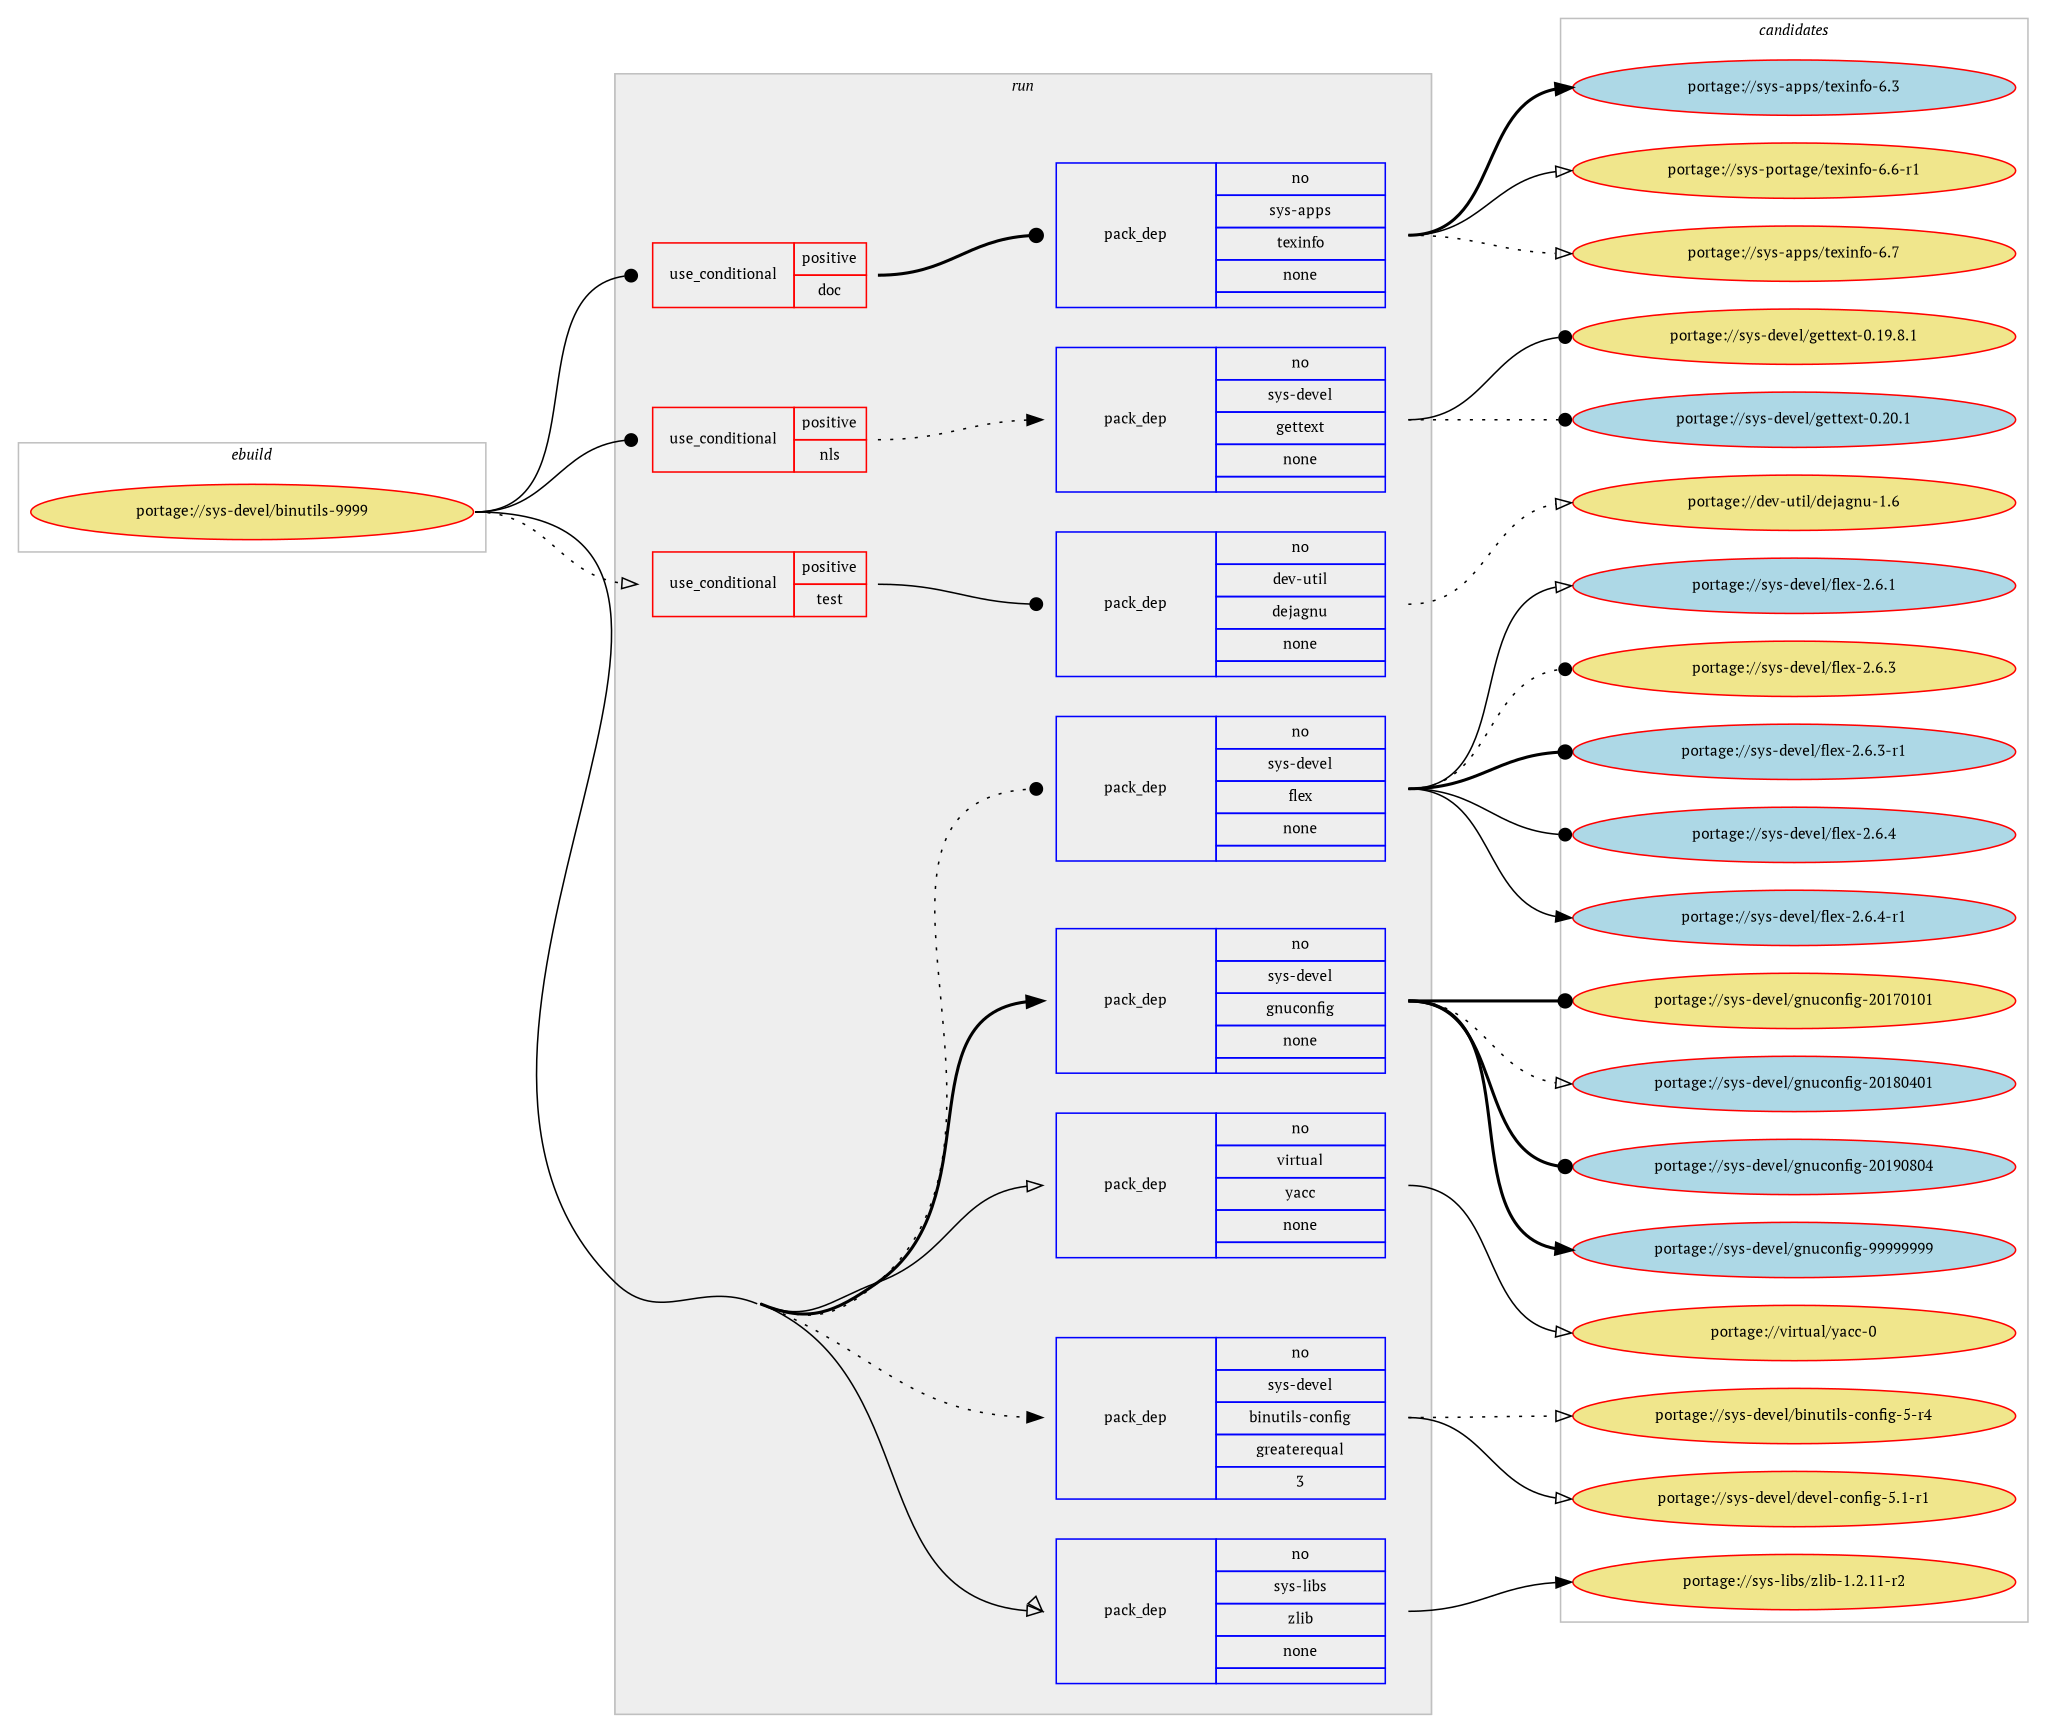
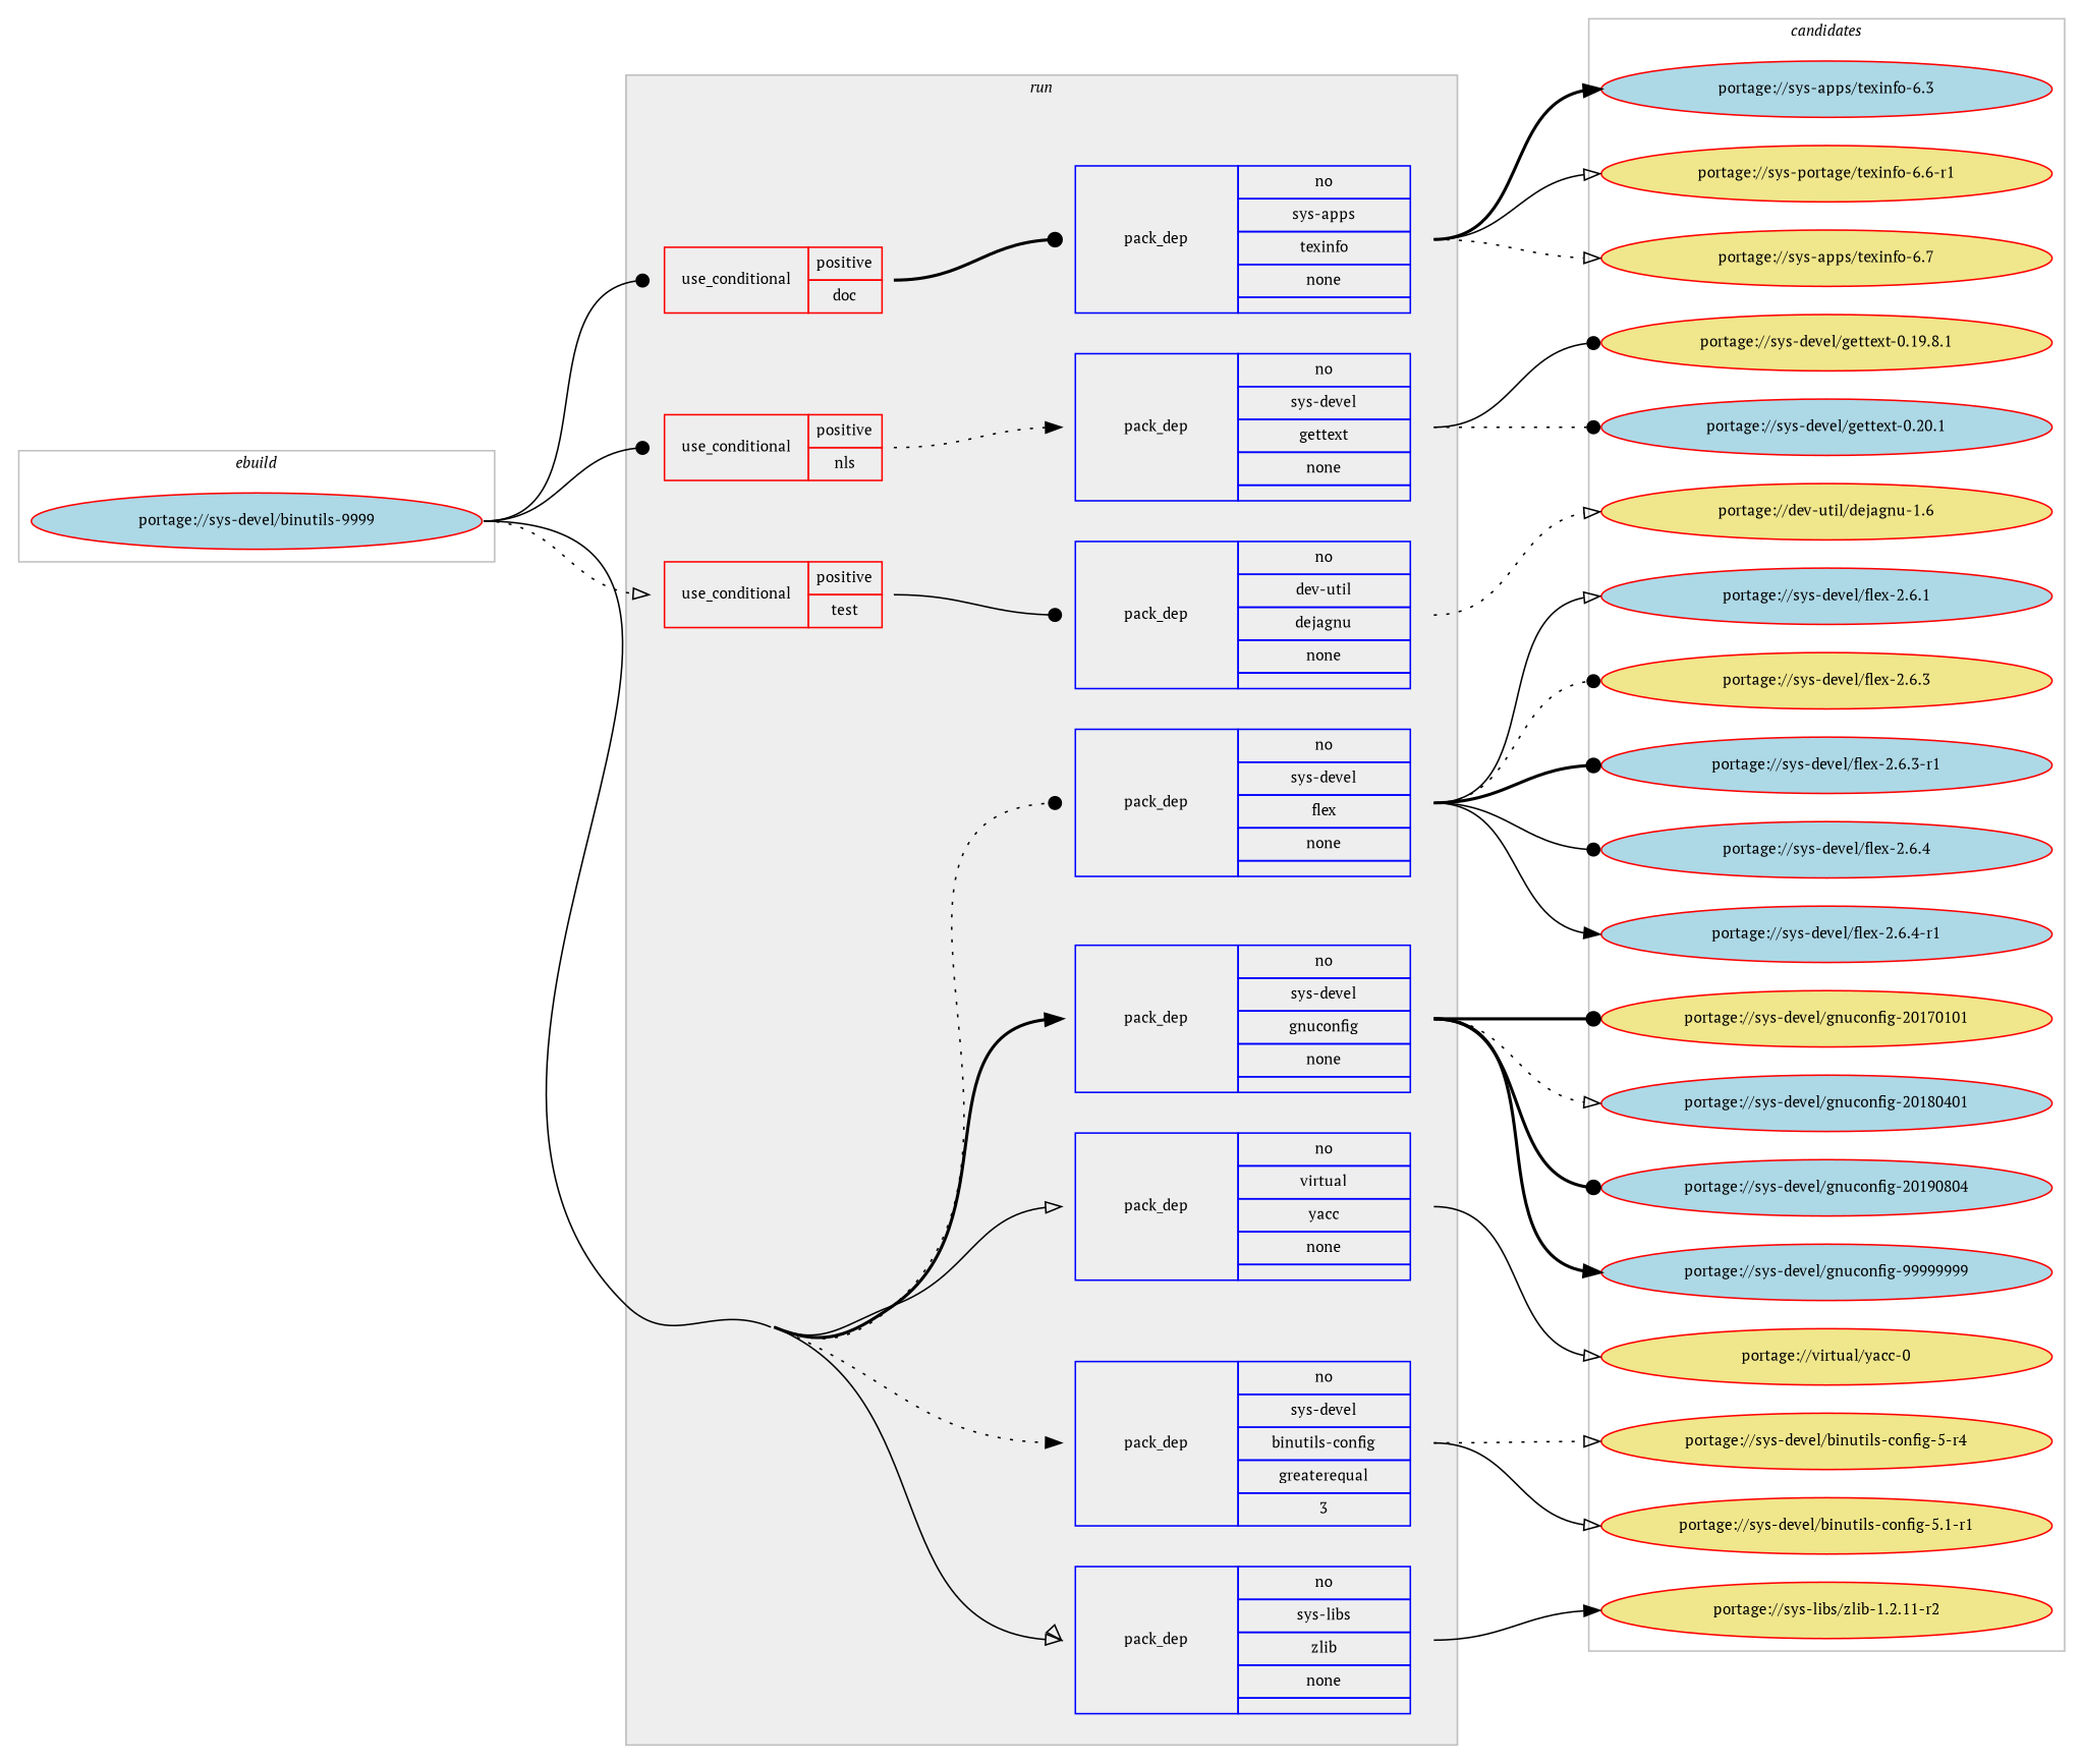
  digraph {
    compound=true
    concentrate=true
    fontname="PT Serif"
    fontsize=10
    newrank=true
    rankdir=LR
    ranksep=1.5
    node [color=red fontname="PT Serif" fontsize=10 style=filled]
    edge [arrowhead=dot fontname="PT Serif" headport=w style=solid tailport=e weight=100]
-   n1 [fillcolor=khaki label="portage://sys-devel/binutils-9999" width=4]
+   n1 [fillcolor=lightblue label="portage://sys-devel/binutils-9999" width=4]
    n2 [color=blue label=<<TABLE BORDER="0" CELLBORDER="1" CELLSPACING="0" CELLPADDING="4" WIDTH="220"><TR><TD ROWSPAN="6" CELLPADDING="30">pack_dep</TD></TR><TR><TD WIDTH="110">no</TD></TR><TR><TD>sys-apps</TD></TR><TR><TD>texinfo</TD></TR><TR><TD>none</TD></TR><TR><TD></TD></TR></TABLE>> shape=none style=""]
    n3 [label=<<TABLE BORDER="0" CELLBORDER="1" CELLSPACING="0" CELLPADDING="4"><TR><TD ROWSPAN="3" CELLPADDING="10">use_conditional</TD></TR><TR><TD>positive</TD></TR><TR><TD>doc</TD></TR></TABLE>> shape=none style=""]
    n4 [color=blue label=<<TABLE BORDER="0" CELLBORDER="1" CELLSPACING="0" CELLPADDING="4" WIDTH="220"><TR><TD ROWSPAN="6" CELLPADDING="30">pack_dep</TD></TR><TR><TD WIDTH="110">no</TD></TR><TR><TD>sys-devel</TD></TR><TR><TD>gettext</TD></TR><TR><TD>none</TD></TR><TR><TD></TD></TR></TABLE>> shape=none style=""]
    n5 [label=<<TABLE BORDER="0" CELLBORDER="1" CELLSPACING="0" CELLPADDING="4"><TR><TD ROWSPAN="3" CELLPADDING="10">use_conditional</TD></TR><TR><TD>positive</TD></TR><TR><TD>nls</TD></TR></TABLE>> shape=none style=""]
    n6 [color=blue label=<<TABLE BORDER="0" CELLBORDER="1" CELLSPACING="0" CELLPADDING="4" WIDTH="220"><TR><TD ROWSPAN="6" CELLPADDING="30">pack_dep</TD></TR><TR><TD WIDTH="110">no</TD></TR><TR><TD>dev-util</TD></TR><TR><TD>dejagnu</TD></TR><TR><TD>none</TD></TR><TR><TD></TD></TR></TABLE>> shape=none style=""]
    n7 [label=<<TABLE BORDER="0" CELLBORDER="1" CELLSPACING="0" CELLPADDING="4"><TR><TD ROWSPAN="3" CELLPADDING="10">use_conditional</TD></TR><TR><TD>positive</TD></TR><TR><TD>test</TD></TR></TABLE>> shape=none style=""]
    n8 [color=blue label=<<TABLE BORDER="0" CELLBORDER="1" CELLSPACING="0" CELLPADDING="4" WIDTH="220"><TR><TD ROWSPAN="6" CELLPADDING="30">pack_dep</TD></TR><TR><TD WIDTH="110">no</TD></TR><TR><TD>sys-devel</TD></TR><TR><TD>flex</TD></TR><TR><TD>none</TD></TR><TR><TD></TD></TR></TABLE>> shape=none style=""]
    n9 [color=blue label=<<TABLE BORDER="0" CELLBORDER="1" CELLSPACING="0" CELLPADDING="4" WIDTH="220"><TR><TD ROWSPAN="6" CELLPADDING="30">pack_dep</TD></TR><TR><TD WIDTH="110">no</TD></TR><TR><TD>sys-devel</TD></TR><TR><TD>gnuconfig</TD></TR><TR><TD>none</TD></TR><TR><TD></TD></TR></TABLE>> shape=none style=""]
    n10 [color=blue label=<<TABLE BORDER="0" CELLBORDER="1" CELLSPACING="0" CELLPADDING="4" WIDTH="220"><TR><TD ROWSPAN="6" CELLPADDING="30">pack_dep</TD></TR><TR><TD WIDTH="110">no</TD></TR><TR><TD>virtual</TD></TR><TR><TD>yacc</TD></TR><TR><TD>none</TD></TR><TR><TD></TD></TR></TABLE>> shape=none style=""]
    n11 [color=blue label=<<TABLE BORDER="0" CELLBORDER="1" CELLSPACING="0" CELLPADDING="4" WIDTH="220"><TR><TD ROWSPAN="6" CELLPADDING="30">pack_dep</TD></TR><TR><TD WIDTH="110">no</TD></TR><TR><TD>sys-devel</TD></TR><TR><TD>binutils-config</TD></TR><TR><TD>greaterequal</TD></TR><TR><TD>3</TD></TR></TABLE>> shape=none style=""]
    n12 [color=blue label=<<TABLE BORDER="0" CELLBORDER="1" CELLSPACING="0" CELLPADDING="4" WIDTH="220"><TR><TD ROWSPAN="6" CELLPADDING="30">pack_dep</TD></TR><TR><TD WIDTH="110">no</TD></TR><TR><TD>sys-libs</TD></TR><TR><TD>zlib</TD></TR><TR><TD>none</TD></TR><TR><TD></TD></TR></TABLE>> shape=none style=""]
    n13 [fillcolor=lightblue label="portage://sys-apps/texinfo-6.3" width=4]
    n14 [fillcolor=khaki label="portage://sys-portage/texinfo-6.6-r1" width=4]
    n15 [fillcolor=khaki label="portage://sys-apps/texinfo-6.7" width=4]
    n16 [fillcolor=khaki label="portage://sys-devel/gettext-0.19.8.1" width=4]
    n17 [fillcolor=lightblue label="portage://sys-devel/gettext-0.20.1" width=4]
    n18 [fillcolor=khaki label="portage://dev-util/dejagnu-1.6" width=4]
    n19 [fillcolor=lightblue label="portage://sys-devel/flex-2.6.1" width=4]
    n20 [fillcolor=khaki label="portage://sys-devel/flex-2.6.3" width=4]
    n21 [fillcolor=lightblue label="portage://sys-devel/flex-2.6.3-r1" width=4]
    n22 [fillcolor=lightblue label="portage://sys-devel/flex-2.6.4" width=4]
    n23 [fillcolor=lightblue label="portage://sys-devel/flex-2.6.4-r1" width=4]
    n24 [fillcolor=khaki label="portage://sys-devel/gnuconfig-20170101" width=4]
    n25 [fillcolor=lightblue label="portage://sys-devel/gnuconfig-20180401" width=4]
    n26 [fillcolor=lightblue label="portage://sys-devel/gnuconfig-20190804" width=4]
    n27 [fillcolor=lightblue label="portage://sys-devel/gnuconfig-99999999" width=4]
    n28 [fillcolor=khaki label="portage://virtual/yacc-0" width=4]
    n29 [fillcolor=khaki label="portage://sys-devel/binutils-config-5-r4" width=4]
-   n30 [fillcolor=khaki label="portage://sys-devel/devel-config-5.1-r1" width=4]
+   n30 [fillcolor=khaki label="portage://sys-devel/binutils-config-5.1-r1" width=4]
    n31 [fillcolor=khaki label="portage://sys-libs/zlib-1.2.11-r2" width=4]
    subgraph cluster_1 {
      color=gray
      label=<<i>ebuild</i>>
      rank=same
      n1
    }
    subgraph cluster_2 {
      color=gray
      label=<<i>dependencies</i>>
      subgraph cluster_3 {
        color=gray
        fillcolor="#eeeeee"
        label=<<i>compile</i>>
        style=filled
        subgraph sub_4 {
          color=gray
          fillcolor="#eeeeee"
          label=<<i>compile</i>>
          style=filled
          n5
          subgraph sub_5 {
            color=gray
            fillcolor="#eeeeee"
            label=<<i>compile</i>>
            style=filled
            n4
          }
        }
        subgraph sub_6 {
          color=gray
          fillcolor="#eeeeee"
          label=<<i>compile</i>>
          style=filled
          n3
          subgraph sub_7 {
            color=gray
            fillcolor="#eeeeee"
            label=<<i>compile</i>>
            style=filled
            n2
          }
        }
        subgraph sub_8 {
          color=gray
          fillcolor="#eeeeee"
          label=<<i>compile</i>>
          style=filled
          n7
          subgraph sub_9 {
            color=gray
            fillcolor="#eeeeee"
            label=<<i>compile</i>>
            style=filled
            n6
          }
        }
        subgraph sub_10 {
          color=gray
          fillcolor="#eeeeee"
          label=<<i>compile</i>>
          style=filled
          n8
        }
        subgraph sub_11 {
          color=gray
          fillcolor="#eeeeee"
          label=<<i>compile</i>>
          style=filled
          n9
        }
        subgraph sub_12 {
          color=gray
          fillcolor="#eeeeee"
          label=<<i>compile</i>>
          style=filled
          n10
        }
      }
      subgraph cluster_13 {
        color=gray
        fillcolor="#eeeeee"
        label=<<i>compile and run</i>>
        style=filled
        subgraph sub_14 {
          color=gray
          fillcolor="#eeeeee"
          label=<<i>compile and run</i>>
          style=filled
          n11
        }
        subgraph sub_15 {
          color=gray
          fillcolor="#eeeeee"
          label=<<i>compile and run</i>>
          style=filled
          n12
        }
      }
      subgraph cluster_16 {
        color=gray
        fillcolor="#eeeeee"
        label=<<i>run</i>>
        style=filled
      }
    }
    subgraph cluster_17 {
      color=gray
      label=<<i>candidates</i>>
      rank=same
      subgraph sub_18 {
        color=black
        label=<<i>candidates</i>>
        nodesep=1
        rank=same
        n13
        n14
        n15
      }
      subgraph sub_19 {
        color=black
        label=<<i>candidates</i>>
        nodesep=1
        rank=same
        n16
        n17
      }
      subgraph sub_20 {
        color=black
        label=<<i>candidates</i>>
        nodesep=1
        rank=same
        n18
      }
      subgraph sub_21 {
        color=black
        label=<<i>candidates</i>>
        nodesep=1
        rank=same
        n19
        n20
        n21
        n22
        n23
      }
      subgraph sub_22 {
        color=black
        label=<<i>candidates</i>>
        nodesep=1
        rank=same
        n24
        n25
        n26
        n27
      }
      subgraph sub_23 {
        color=black
        label=<<i>candidates</i>>
        nodesep=1
        rank=same
        n28
      }
      subgraph sub_24 {
        color=black
        label=<<i>candidates</i>>
        nodesep=1
        rank=same
        n29
        n30
      }
      subgraph sub_25 {
        color=black
        label=<<i>candidates</i>>
        nodesep=1
        rank=same
        n31
      }
    }
    n1 -> n3 [weight=20]
    n1 -> n5 [weight=20]
    n1 -> n7 [arrowhead=onormal style=dotted weight=20]
    n1 -> n8 [style=dotted weight=20]
    n1 -> n9 [arrowhead=normal style=bold weight=20]
    n1 -> n10 [arrowhead=onormal weight=20]
    n1 -> n11 [arrowhead=normal style=dotted weight=20]
    n1 -> n12 [arrowhead=onormal weight=20]
    n2 -> n13 [arrowhead=normal style=bold]
    n2 -> n14 [arrowhead=onormal]
    n2 -> n15 [arrowhead=onormal style=dotted]
    n3 -> n2 [style=bold weight=20]
    n4 -> n16
    n4 -> n17 [style=dotted]
    n5 -> n4 [arrowhead=normal style=dotted weight=20]
    n6 -> n18 [arrowhead=onormal style=dotted]
    n7 -> n6 [weight=20]
    n8 -> n19 [arrowhead=onormal]
    n8 -> n20 [style=dotted]
    n8 -> n21 [style=bold]
    n8 -> n22
    n8 -> n23 [arrowhead=normal]
    n9 -> n24 [style=bold]
    n9 -> n25 [arrowhead=onormal style=dotted]
    n9 -> n26 [style=bold]
    n9 -> n27 [arrowhead=normal style=bold]
    n10 -> n28 [arrowhead=onormal]
    n11 -> n29 [arrowhead=onormal style=dotted]
    n11 -> n30 [arrowhead=onormal]
    n12 -> n31 [arrowhead=normal]
  }
